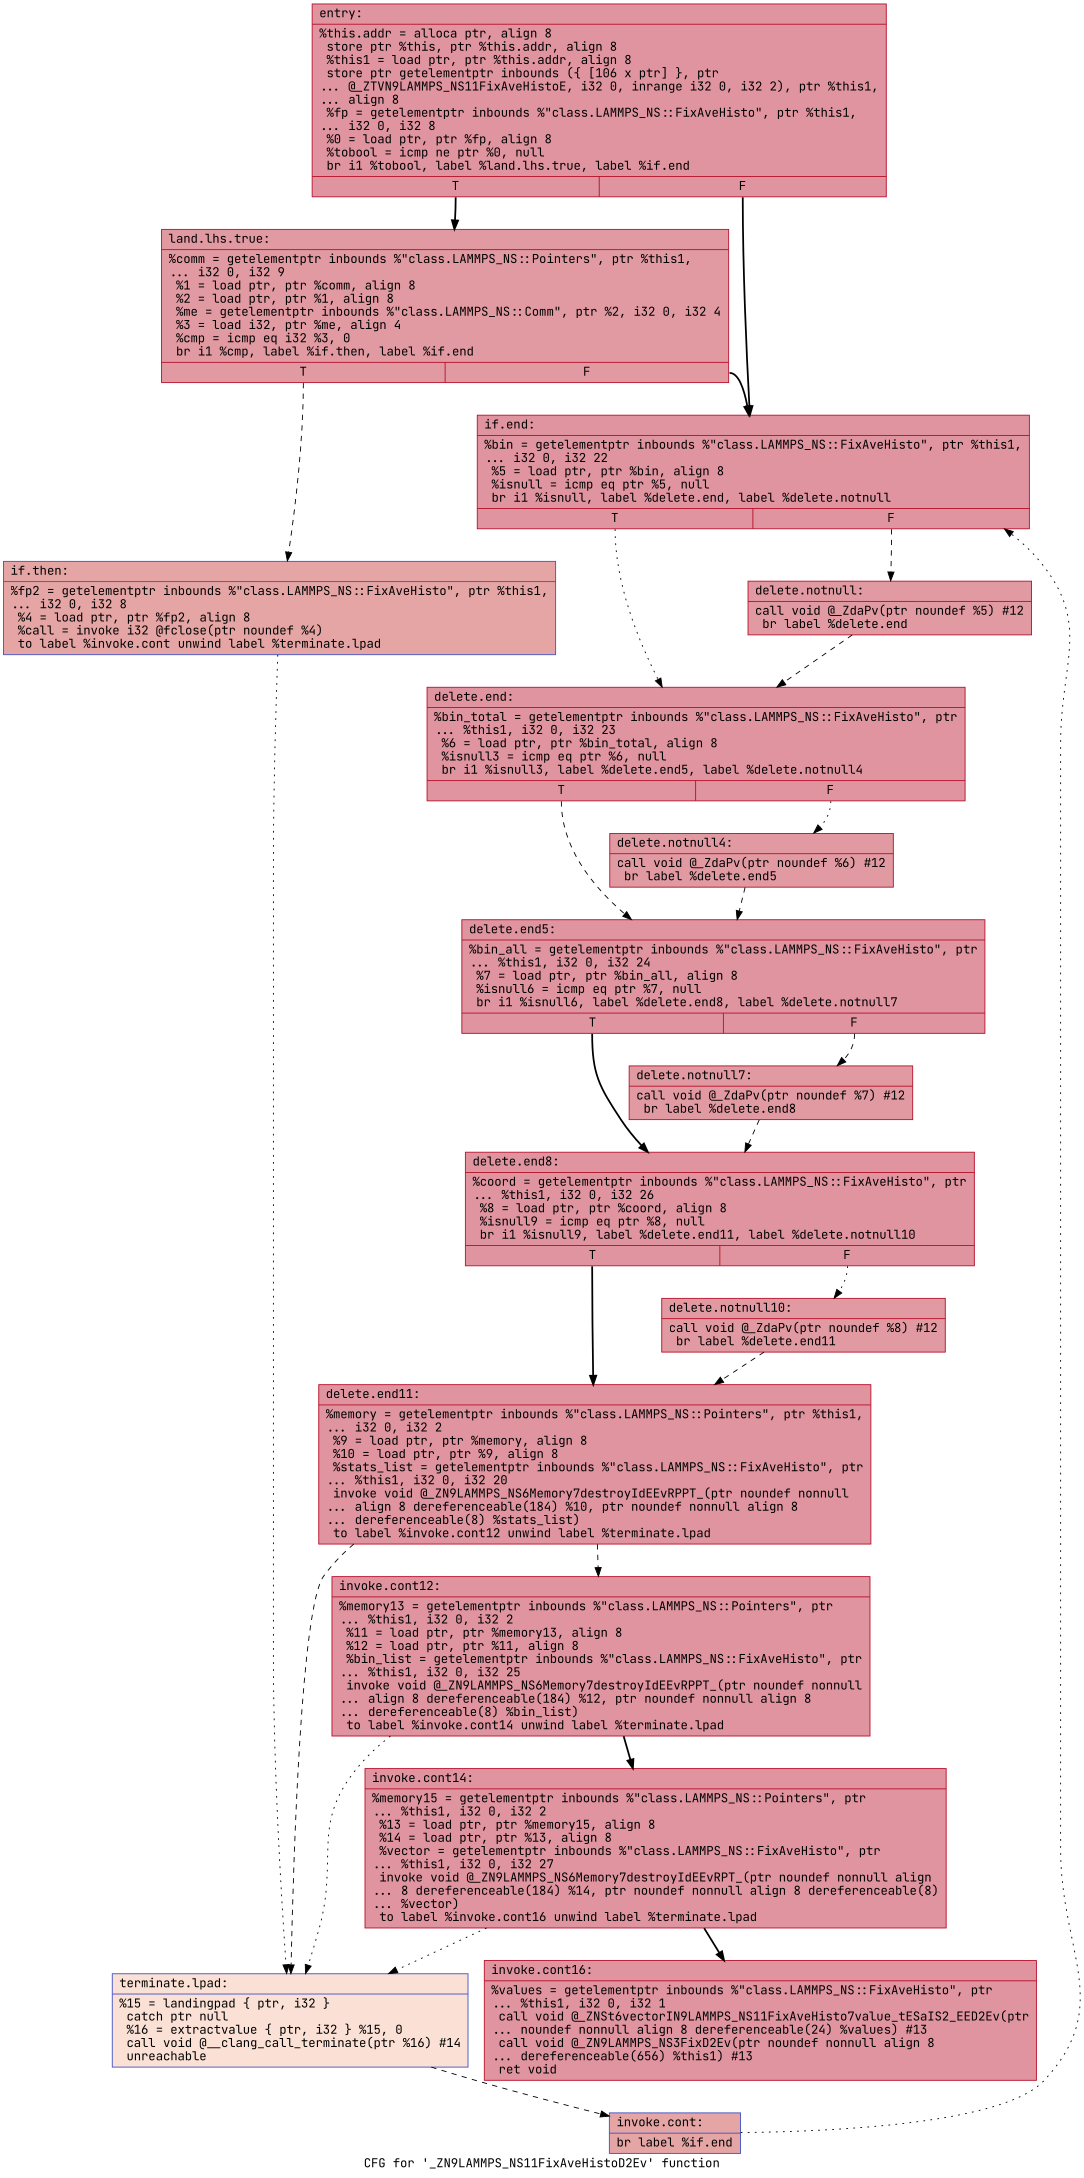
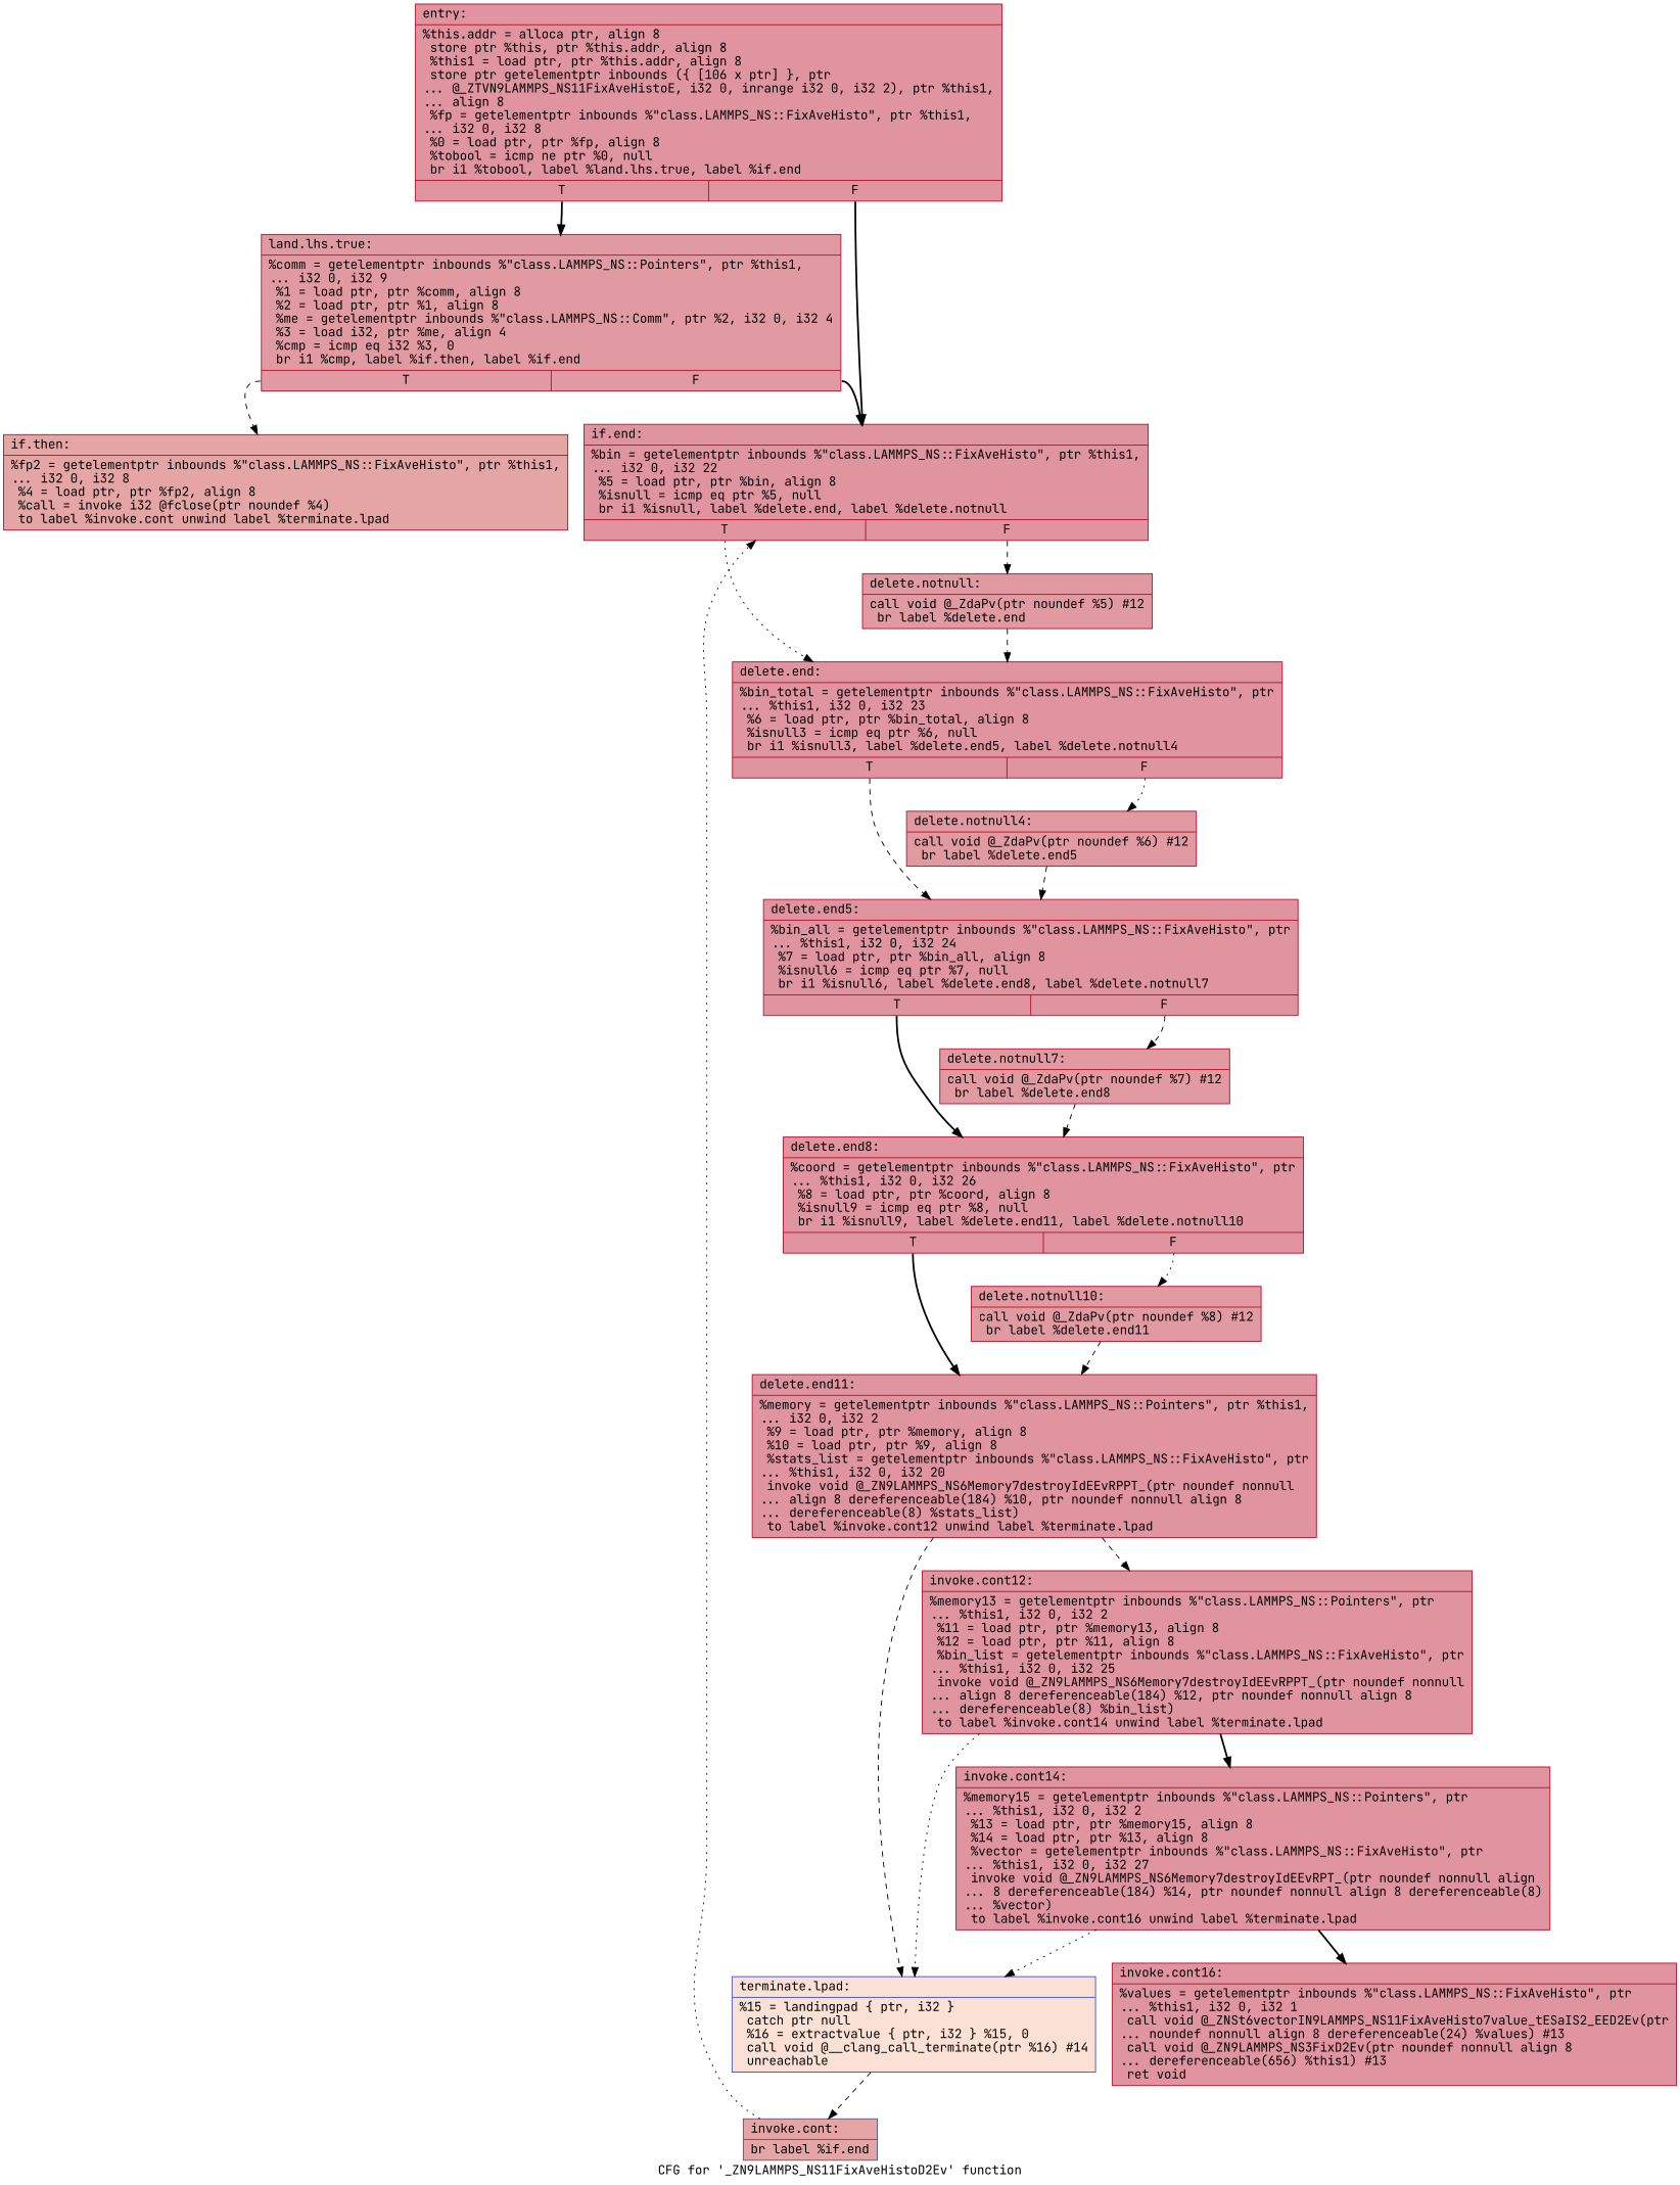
  digraph {
    fontname="JetBrains Mono"
    label="CFG for '_ZN9LAMMPS_NS11FixAveHistoD2Ev' function"
    node [color="#b70d28ff" fillcolor="#b70d2870" fontname="JetBrains Mono" shape=record style=filled]
    edge [fontname="JetBrains Mono" style=dashed]
    n1 [label="{entry:\l|  %this.addr = alloca ptr, align 8\l  store ptr %this, ptr %this.addr, align 8\l  %this1 = load ptr, ptr %this.addr, align 8\l  store ptr getelementptr inbounds (\{ [106 x ptr] \}, ptr\l... @_ZTVN9LAMMPS_NS11FixAveHistoE, i32 0, inrange i32 0, i32 2), ptr %this1,\l... align 8\l  %fp = getelementptr inbounds %\"class.LAMMPS_NS::FixAveHisto\", ptr %this1,\l... i32 0, i32 8\l  %0 = load ptr, ptr %fp, align 8\l  %tobool = icmp ne ptr %0, null\l  br i1 %tobool, label %land.lhs.true, label %if.end\l|{<s0>T|<s1>F}}"]
    n2 [fillcolor="#bb1b2c70" label="{land.lhs.true:\l|  %comm = getelementptr inbounds %\"class.LAMMPS_NS::Pointers\", ptr %this1,\l... i32 0, i32 9\l  %1 = load ptr, ptr %comm, align 8\l  %2 = load ptr, ptr %1, align 8\l  %me = getelementptr inbounds %\"class.LAMMPS_NS::Comm\", ptr %2, i32 0, i32 4\l  %3 = load i32, ptr %me, align 4\l  %cmp = icmp eq i32 %3, 0\l  br i1 %cmp, label %if.then, label %if.end\l|{<s0>T|<s1>F}}"]
    n3 [label="{if.end:\l|  %bin = getelementptr inbounds %\"class.LAMMPS_NS::FixAveHisto\", ptr %this1,\l... i32 0, i32 22\l  %5 = load ptr, ptr %bin, align 8\l  %isnull = icmp eq ptr %5, null\l  br i1 %isnull, label %delete.end, label %delete.notnull\l|{<s0>T|<s1>F}}"]
-   n4 [color="#3d50c3ff" fillcolor="#c5333470" label="{if.then:\l|  %fp2 = getelementptr inbounds %\"class.LAMMPS_NS::FixAveHisto\", ptr %this1,\l... i32 0, i32 8\l  %4 = load ptr, ptr %fp2, align 8\l  %call = invoke i32 @fclose(ptr noundef %4)\l          to label %invoke.cont unwind label %terminate.lpad\l}"]
+   n4 [fillcolor="#c5333470" label="{if.then:\l|  %fp2 = getelementptr inbounds %\"class.LAMMPS_NS::FixAveHisto\", ptr %this1,\l... i32 0, i32 8\l  %4 = load ptr, ptr %fp2, align 8\l  %call = invoke i32 @fclose(ptr noundef %4)\l          to label %invoke.cont unwind label %terminate.lpad\l}"]
    n5 [label="{delete.end:\l|  %bin_total = getelementptr inbounds %\"class.LAMMPS_NS::FixAveHisto\", ptr\l... %this1, i32 0, i32 23\l  %6 = load ptr, ptr %bin_total, align 8\l  %isnull3 = icmp eq ptr %6, null\l  br i1 %isnull3, label %delete.end5, label %delete.notnull4\l|{<s0>T|<s1>F}}"]
    n6 [fillcolor="#bb1b2c70" label="{delete.notnull:\l|  call void @_ZdaPv(ptr noundef %5) #12\l  br label %delete.end\l}"]
    n7 [color="#3d50c3ff" fillcolor="#f7bca170" label="{terminate.lpad:\l|  %15 = landingpad \{ ptr, i32 \}\l          catch ptr null\l  %16 = extractvalue \{ ptr, i32 \} %15, 0\l  call void @__clang_call_terminate(ptr %16) #14\l  unreachable\l}"]
    n8 [label="{delete.end5:\l|  %bin_all = getelementptr inbounds %\"class.LAMMPS_NS::FixAveHisto\", ptr\l... %this1, i32 0, i32 24\l  %7 = load ptr, ptr %bin_all, align 8\l  %isnull6 = icmp eq ptr %7, null\l  br i1 %isnull6, label %delete.end8, label %delete.notnull7\l|{<s0>T|<s1>F}}"]
    n9 [fillcolor="#bb1b2c70" label="{delete.notnull4:\l|  call void @_ZdaPv(ptr noundef %6) #12\l  br label %delete.end5\l}"]
    n10 [color="#3d50c3ff" fillcolor="#c5333470" label="{invoke.cont:\l|  br label %if.end\l}"]
    n11 [label="{delete.end8:\l|  %coord = getelementptr inbounds %\"class.LAMMPS_NS::FixAveHisto\", ptr\l... %this1, i32 0, i32 26\l  %8 = load ptr, ptr %coord, align 8\l  %isnull9 = icmp eq ptr %8, null\l  br i1 %isnull9, label %delete.end11, label %delete.notnull10\l|{<s0>T|<s1>F}}"]
    n12 [fillcolor="#bb1b2c70" label="{delete.notnull7:\l|  call void @_ZdaPv(ptr noundef %7) #12\l  br label %delete.end8\l}"]
    n13 [label="{delete.end11:\l|  %memory = getelementptr inbounds %\"class.LAMMPS_NS::Pointers\", ptr %this1,\l... i32 0, i32 2\l  %9 = load ptr, ptr %memory, align 8\l  %10 = load ptr, ptr %9, align 8\l  %stats_list = getelementptr inbounds %\"class.LAMMPS_NS::FixAveHisto\", ptr\l... %this1, i32 0, i32 20\l  invoke void @_ZN9LAMMPS_NS6Memory7destroyIdEEvRPPT_(ptr noundef nonnull\l... align 8 dereferenceable(184) %10, ptr noundef nonnull align 8\l... dereferenceable(8) %stats_list)\l          to label %invoke.cont12 unwind label %terminate.lpad\l}"]
    n14 [fillcolor="#bb1b2c70" label="{delete.notnull10:\l|  call void @_ZdaPv(ptr noundef %8) #12\l  br label %delete.end11\l}"]
    n15 [label="{invoke.cont12:\l|  %memory13 = getelementptr inbounds %\"class.LAMMPS_NS::Pointers\", ptr\l... %this1, i32 0, i32 2\l  %11 = load ptr, ptr %memory13, align 8\l  %12 = load ptr, ptr %11, align 8\l  %bin_list = getelementptr inbounds %\"class.LAMMPS_NS::FixAveHisto\", ptr\l... %this1, i32 0, i32 25\l  invoke void @_ZN9LAMMPS_NS6Memory7destroyIdEEvRPPT_(ptr noundef nonnull\l... align 8 dereferenceable(184) %12, ptr noundef nonnull align 8\l... dereferenceable(8) %bin_list)\l          to label %invoke.cont14 unwind label %terminate.lpad\l}"]
    n16 [label="{invoke.cont14:\l|  %memory15 = getelementptr inbounds %\"class.LAMMPS_NS::Pointers\", ptr\l... %this1, i32 0, i32 2\l  %13 = load ptr, ptr %memory15, align 8\l  %14 = load ptr, ptr %13, align 8\l  %vector = getelementptr inbounds %\"class.LAMMPS_NS::FixAveHisto\", ptr\l... %this1, i32 0, i32 27\l  invoke void @_ZN9LAMMPS_NS6Memory7destroyIdEEvRPT_(ptr noundef nonnull align\l... 8 dereferenceable(184) %14, ptr noundef nonnull align 8 dereferenceable(8)\l... %vector)\l          to label %invoke.cont16 unwind label %terminate.lpad\l}"]
    n17 [label="{invoke.cont16:\l|  %values = getelementptr inbounds %\"class.LAMMPS_NS::FixAveHisto\", ptr\l... %this1, i32 0, i32 1\l  call void @_ZNSt6vectorIN9LAMMPS_NS11FixAveHisto7value_tESaIS2_EED2Ev(ptr\l... noundef nonnull align 8 dereferenceable(24) %values) #13\l  call void @_ZN9LAMMPS_NS3FixD2Ev(ptr noundef nonnull align 8\l... dereferenceable(656) %this1) #13\l  ret void\l}"]
    n1 -> n2 [style=bold tailport=s0]
    n1 -> n3 [style=bold tailport=s1]
    n2 -> n3 [style=bold tailport=s1]
    n2 -> n4 [tailport=s0]
    n3 -> n5 [style=dotted tailport=s0]
    n3 -> n6 [tailport=s1]
-   n4 -> n7 [style=dotted]
    n5 -> n8 [tailport=s0]
    n5 -> n9 [style=dotted tailport=s1]
    n6 -> n5
    n7 -> n10
    n8 -> n11 [style=bold tailport=s0]
    n8 -> n12 [tailport=s1]
    n9 -> n8
    n10 -> n3 [style=dotted]
    n11 -> n13 [style=bold tailport=s0]
    n11 -> n14 [style=dotted tailport=s1]
    n12 -> n11
    n13 -> n7
    n13 -> n15
    n14 -> n13
    n15 -> n7 [style=dotted]
    n15 -> n16 [style=bold]
    n16 -> n7 [style=dotted]
    n16 -> n17 [style=bold]
  }
